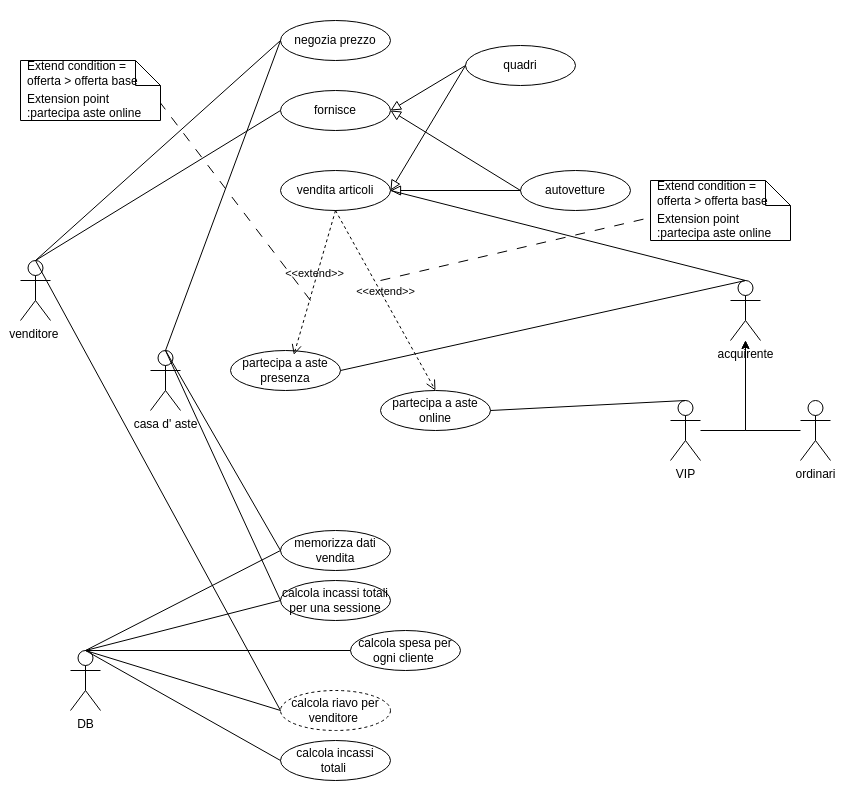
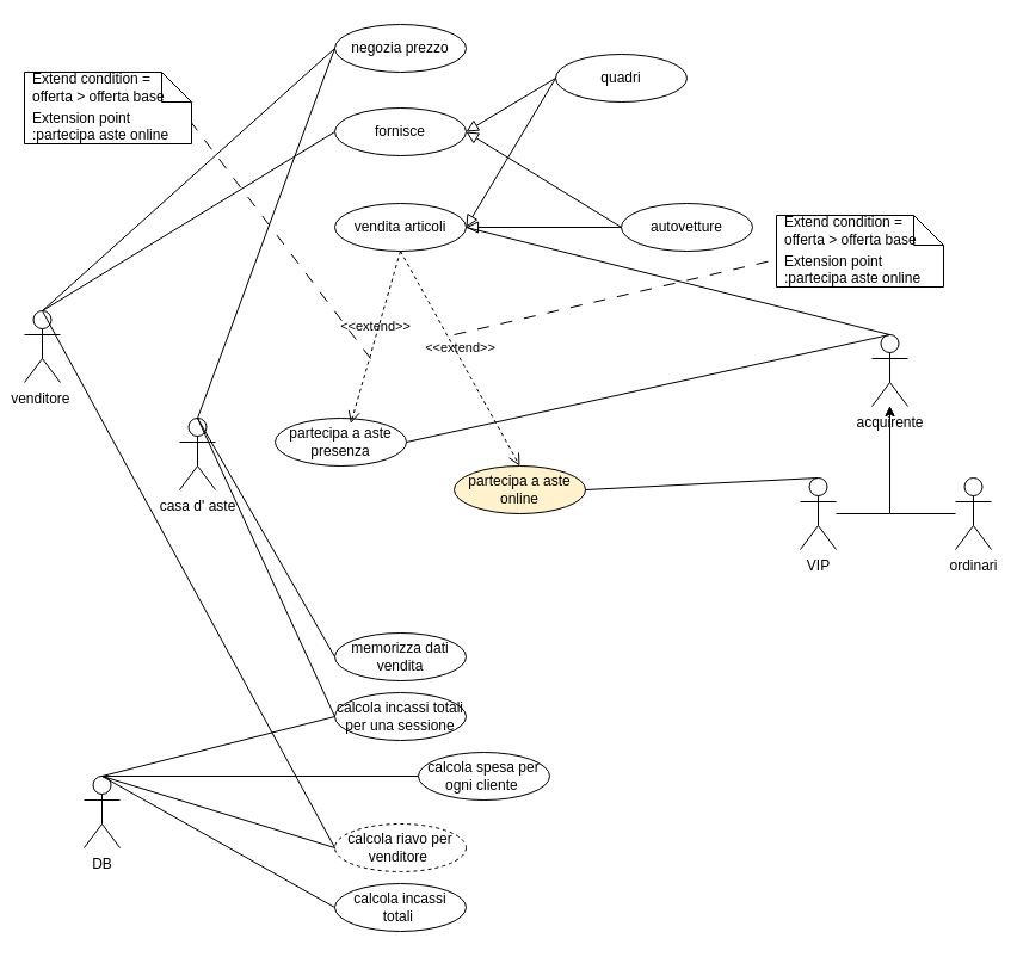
  <mxCell id="0" />
  <mxCell id="1" parent="0" />
  <mxCell id="2" value="casa d' aste" style="shape=umlActor;verticalLabelPosition=bottom;verticalAlign=top;html=1;" vertex="1" parent="1"><mxGeometry x="150" y="350" width="30" height="60" as="geometry" /></mxCell>
  <mxCell id="3" value="vendita articoli" style="ellipse;html=1;whiteSpace=wrap;" vertex="1" parent="1"><mxGeometry x="280" y="170" width="110" height="40" as="geometry" /></mxCell>
  <mxCell id="4" value="autovetture" style="ellipse;html=1;whiteSpace=wrap;" vertex="1" parent="1"><mxGeometry x="520" y="170" width="110" height="40" as="geometry" /></mxCell>
  <mxCell id="5" value="quadri" style="ellipse;html=1;whiteSpace=wrap;" vertex="1" parent="1"><mxGeometry x="465" y="45" width="110" height="40" as="geometry" /></mxCell>
  <mxCell id="6" value="venditore&amp;nbsp;" style="shape=umlActor;verticalLabelPosition=bottom;verticalAlign=top;html=1;" vertex="1" parent="1"><mxGeometry x="20" y="260" width="30" height="60" as="geometry" /></mxCell>
  <mxCell id="7" value="fornisce" style="ellipse;html=1;whiteSpace=wrap;" vertex="1" parent="1"><mxGeometry x="280" y="90" width="110" height="40" as="geometry" /></mxCell>
  <mxCell id="8" value="" style="endArrow=block;html=1;rounded=0;align=center;verticalAlign=bottom;endFill=0;labelBackgroundColor=none;endSize=8;exitX=0;exitY=0.5;exitDx=0;exitDy=0;entryX=1;entryY=0.5;entryDx=0;entryDy=0;" edge="1" parent="1" source="5" target="3"><mxGeometry relative="1" as="geometry"><mxPoint x="500" y="340" as="sourcePoint" /><mxPoint x="660" y="340" as="targetPoint" /></mxGeometry></mxCell>
  <mxCell id="9" value="" style="resizable=0;html=1;align=center;verticalAlign=top;labelBackgroundColor=none;" connectable="0" vertex="1" parent="8"><mxGeometry relative="1" as="geometry" /></mxCell>
  <mxCell id="10" value="" style="endArrow=block;html=1;rounded=0;align=center;verticalAlign=bottom;endFill=0;labelBackgroundColor=none;endSize=8;exitX=0;exitY=0.5;exitDx=0;exitDy=0;entryX=1;entryY=0.5;entryDx=0;entryDy=0;" edge="1" parent="1" source="5" target="7"><mxGeometry relative="1" as="geometry"><mxPoint x="514" y="200" as="sourcePoint" /><mxPoint x="400" y="200" as="targetPoint" /></mxGeometry></mxCell>
  <mxCell id="11" value="" style="resizable=0;html=1;align=center;verticalAlign=top;labelBackgroundColor=none;" connectable="0" vertex="1" parent="10"><mxGeometry relative="1" as="geometry" /></mxCell>
  <mxCell id="12" value="" style="endArrow=block;html=1;rounded=0;align=center;verticalAlign=bottom;endFill=0;labelBackgroundColor=none;endSize=8;exitX=0;exitY=0.5;exitDx=0;exitDy=0;entryX=1;entryY=0.5;entryDx=0;entryDy=0;" edge="1" parent="1" source="4" target="3"><mxGeometry relative="1" as="geometry"><mxPoint x="514" y="200" as="sourcePoint" /><mxPoint x="400" y="270" as="targetPoint" /></mxGeometry></mxCell>
  <mxCell id="13" value="" style="resizable=0;html=1;align=center;verticalAlign=top;labelBackgroundColor=none;" connectable="0" vertex="1" parent="12"><mxGeometry relative="1" as="geometry" /></mxCell>
  <mxCell id="14" value="" style="endArrow=block;html=1;rounded=0;align=center;verticalAlign=bottom;endFill=0;labelBackgroundColor=none;endSize=8;exitX=0;exitY=0.5;exitDx=0;exitDy=0;entryX=1;entryY=0.5;entryDx=0;entryDy=0;" edge="1" parent="1" source="4" target="7"><mxGeometry relative="1" as="geometry"><mxPoint x="524" y="210" as="sourcePoint" /><mxPoint x="410" y="280" as="targetPoint" /></mxGeometry></mxCell>
  <mxCell id="15" value="" style="resizable=0;html=1;align=center;verticalAlign=top;labelBackgroundColor=none;" connectable="0" vertex="1" parent="14"><mxGeometry relative="1" as="geometry" /></mxCell>
  <mxCell id="16" value="" style="endArrow=none;html=1;endSize=12;startArrow=none;startSize=14;startFill=0;align=center;verticalAlign=bottom;endFill=0;rounded=0;entryX=0;entryY=0.5;entryDx=0;entryDy=0;exitX=0.5;exitY=0;exitDx=0;exitDy=0;exitPerimeter=0;" edge="1" parent="1" source="6" target="7"><mxGeometry y="3" relative="1" as="geometry"><mxPoint x="230" y="320" as="sourcePoint" /><mxPoint x="275" y="290" as="targetPoint" /></mxGeometry></mxCell>
  <mxCell id="17" value="negozia prezzo" style="ellipse;html=1;whiteSpace=wrap;" vertex="1" parent="1"><mxGeometry x="280" y="20" width="110" height="40" as="geometry" /></mxCell>
  <mxCell id="18" value="" style="endArrow=none;html=1;endSize=12;startArrow=none;startSize=14;startFill=0;align=center;verticalAlign=bottom;endFill=0;rounded=0;exitX=0.5;exitY=0;exitDx=0;exitDy=0;exitPerimeter=0;entryX=0;entryY=0.5;entryDx=0;entryDy=0;" edge="1" parent="1" source="2" target="17"><mxGeometry y="3" relative="1" as="geometry"><mxPoint x="195" y="210" as="sourcePoint" /><mxPoint x="290" y="200" as="targetPoint" /></mxGeometry></mxCell>
  <mxCell id="19" value="" style="endArrow=none;html=1;endSize=12;startArrow=none;startSize=14;startFill=0;align=center;verticalAlign=bottom;endFill=0;rounded=0;entryX=0;entryY=0.5;entryDx=0;entryDy=0;exitX=0.5;exitY=0;exitDx=0;exitDy=0;exitPerimeter=0;" edge="1" parent="1" source="6" target="17"><mxGeometry y="3" relative="1" as="geometry"><mxPoint x="195" y="310" as="sourcePoint" /><mxPoint x="290" y="270" as="targetPoint" /></mxGeometry></mxCell>
  <mxCell id="20" value="acquirente" style="shape=umlActor;verticalLabelPosition=bottom;verticalAlign=top;html=1;" vertex="1" parent="1"><mxGeometry x="730" y="280" width="30" height="60" as="geometry" /></mxCell>
  <mxCell id="21" style="edgeStyle=orthogonalEdgeStyle;rounded=0;orthogonalLoop=1;jettySize=auto;html=1;" edge="1" parent="1" source="22" target="20"><mxGeometry relative="1" as="geometry" /></mxCell>
  <mxCell id="22" value="ordinari" style="shape=umlActor;verticalLabelPosition=bottom;verticalAlign=top;html=1;" vertex="1" parent="1"><mxGeometry x="800" y="400" width="30" height="60" as="geometry" /></mxCell>
  <mxCell id="23" style="edgeStyle=orthogonalEdgeStyle;rounded=0;orthogonalLoop=1;jettySize=auto;html=1;" edge="1" parent="1" source="24" target="20"><mxGeometry relative="1" as="geometry" /></mxCell>
  <mxCell id="24" value="VIP" style="shape=umlActor;verticalLabelPosition=bottom;verticalAlign=top;html=1;" vertex="1" parent="1"><mxGeometry x="670" y="400" width="30" height="60" as="geometry" /></mxCell>
- <mxCell id="25" value="partecipa a aste online" style="ellipse;html=1;whiteSpace=wrap;" vertex="1" parent="1"><mxGeometry x="380" y="390" width="110" height="40" as="geometry" /></mxCell>
+ <mxCell id="25" value="partecipa a aste online" style="ellipse;html=1;whiteSpace=wrap;fillColor=#fff2cc;" vertex="1" parent="1"><mxGeometry x="380" y="390" width="110" height="40" as="geometry" /></mxCell>
  <mxCell id="26" value="partecipa a aste presenza" style="ellipse;html=1;whiteSpace=wrap;" vertex="1" parent="1"><mxGeometry x="230" y="350" width="110" height="40" as="geometry" /></mxCell>
  <mxCell id="27" value="" style="endArrow=none;html=1;endSize=12;startArrow=none;startSize=14;startFill=0;align=center;verticalAlign=bottom;endFill=0;rounded=0;entryX=0.5;entryY=0;entryDx=0;entryDy=0;exitX=1;exitY=0.5;exitDx=0;exitDy=0;entryPerimeter=0;" edge="1" parent="1" source="26" target="20"><mxGeometry y="3" relative="1" as="geometry"><mxPoint x="450" y="350" as="sourcePoint" /><mxPoint x="545" y="330" as="targetPoint" /></mxGeometry></mxCell>
  <mxCell id="28" value="" style="endArrow=none;html=1;endSize=12;startArrow=none;startSize=14;startFill=0;align=center;verticalAlign=bottom;endFill=0;rounded=0;entryX=0.5;entryY=0;entryDx=0;entryDy=0;exitX=1;exitY=0.5;exitDx=0;exitDy=0;entryPerimeter=0;" edge="1" parent="1" source="25" target="24"><mxGeometry y="3" relative="1" as="geometry"><mxPoint x="205" y="350" as="sourcePoint" /><mxPoint x="300" y="330" as="targetPoint" /></mxGeometry></mxCell>
  <mxCell id="29" value="memorizza dati vendita" style="ellipse;html=1;whiteSpace=wrap;" vertex="1" parent="1"><mxGeometry x="280" y="530" width="110" height="40" as="geometry" /></mxCell>
  <mxCell id="30" value="DB" style="shape=umlActor;verticalLabelPosition=bottom;verticalAlign=top;html=1;" vertex="1" parent="1"><mxGeometry x="70" y="650" width="30" height="60" as="geometry" /></mxCell>
- <mxCell id="31" value="" style="endArrow=none;html=1;endSize=12;startArrow=none;startSize=14;startFill=0;align=center;verticalAlign=bottom;endFill=0;rounded=0;entryX=0;entryY=0.5;entryDx=0;entryDy=0;exitX=0.5;exitY=0;exitDx=0;exitDy=0;exitPerimeter=0;" edge="1" parent="1" source="30" target="29"><mxGeometry y="3" relative="1" as="geometry"><mxPoint x="195" y="340" as="sourcePoint" /><mxPoint x="290" y="320" as="targetPoint" /></mxGeometry></mxCell>
  <mxCell id="32" value="" style="endArrow=none;html=1;endSize=12;startArrow=none;startSize=14;startFill=0;align=center;verticalAlign=bottom;endFill=0;rounded=0;exitX=0.5;exitY=0;exitDx=0;exitDy=0;exitPerimeter=0;entryX=0;entryY=0.5;entryDx=0;entryDy=0;" edge="1" parent="1" source="2" target="29"><mxGeometry y="3" relative="1" as="geometry"><mxPoint x="205" y="350" as="sourcePoint" /><mxPoint x="280" y="550" as="targetPoint" /></mxGeometry></mxCell>
  <mxCell id="33" value="" style="endArrow=none;html=1;endSize=12;startArrow=none;startSize=14;startFill=0;align=center;verticalAlign=bottom;endFill=0;rounded=0;entryX=0.5;entryY=0;entryDx=0;entryDy=0;exitX=1;exitY=0.5;exitDx=0;exitDy=0;entryPerimeter=0;" edge="1" parent="1" source="3" target="20"><mxGeometry y="3" relative="1" as="geometry"><mxPoint x="400" y="380" as="sourcePoint" /><mxPoint x="755" y="290" as="targetPoint" /></mxGeometry></mxCell>
  <mxCell id="34" value="calcola incassi totali per una sessione" style="ellipse;html=1;whiteSpace=wrap;" vertex="1" parent="1"><mxGeometry x="280" y="580" width="110" height="40" as="geometry" /></mxCell>
  <mxCell id="35" value="" style="endArrow=none;html=1;endSize=12;startArrow=none;startSize=14;startFill=0;align=center;verticalAlign=bottom;endFill=0;rounded=0;entryX=0;entryY=0.5;entryDx=0;entryDy=0;exitX=0.5;exitY=0;exitDx=0;exitDy=0;exitPerimeter=0;" edge="1" parent="1" source="30" target="34"><mxGeometry y="3" relative="1" as="geometry"><mxPoint x="165" y="540" as="sourcePoint" /><mxPoint x="290" y="560" as="targetPoint" /></mxGeometry></mxCell>
  <mxCell id="36" value="" style="endArrow=none;html=1;endSize=12;startArrow=none;startSize=14;startFill=0;align=center;verticalAlign=bottom;endFill=0;rounded=0;entryX=0;entryY=0.5;entryDx=0;entryDy=0;exitX=0.5;exitY=0;exitDx=0;exitDy=0;exitPerimeter=0;" edge="1" parent="1" source="2" target="34"><mxGeometry y="3" relative="1" as="geometry"><mxPoint x="175" y="550" as="sourcePoint" /><mxPoint x="300" y="570" as="targetPoint" /></mxGeometry></mxCell>
  <mxCell id="37" value="calcola spesa per ogni cliente&amp;nbsp;" style="ellipse;html=1;whiteSpace=wrap;" vertex="1" parent="1"><mxGeometry x="350" y="630" width="110" height="40" as="geometry" /></mxCell>
  <mxCell id="38" value="calcola incassi totali&amp;nbsp;" style="ellipse;html=1;whiteSpace=wrap;" vertex="1" parent="1"><mxGeometry x="280" y="740" width="110" height="40" as="geometry" /></mxCell>
  <mxCell id="39" value="calcola riavo per venditore&amp;nbsp;" style="ellipse;html=1;whiteSpace=wrap;dashed=1;" vertex="1" parent="1"><mxGeometry x="280" y="690" width="110" height="40" as="geometry" /></mxCell>
  <mxCell id="40" value="" style="endArrow=none;html=1;endSize=12;startArrow=none;startSize=14;startFill=0;align=center;verticalAlign=bottom;endFill=0;rounded=0;entryX=0;entryY=0.5;entryDx=0;entryDy=0;exitX=0.5;exitY=0;exitDx=0;exitDy=0;exitPerimeter=0;" edge="1" parent="1" source="30" target="37"><mxGeometry y="3" relative="1" as="geometry"><mxPoint x="165" y="540" as="sourcePoint" /><mxPoint x="290" y="610" as="targetPoint" /></mxGeometry></mxCell>
  <mxCell id="41" value="" style="endArrow=none;html=1;endSize=12;startArrow=none;startSize=14;startFill=0;align=center;verticalAlign=bottom;endFill=0;rounded=0;entryX=0;entryY=0.5;entryDx=0;entryDy=0;exitX=0.5;exitY=0;exitDx=0;exitDy=0;exitPerimeter=0;" edge="1" parent="1" source="30" target="39"><mxGeometry y="3" relative="1" as="geometry"><mxPoint x="175" y="550" as="sourcePoint" /><mxPoint x="300" y="620" as="targetPoint" /></mxGeometry></mxCell>
  <mxCell id="42" value="" style="endArrow=none;html=1;endSize=12;startArrow=none;startSize=14;startFill=0;align=center;verticalAlign=bottom;endFill=0;rounded=0;entryX=0;entryY=0.5;entryDx=0;entryDy=0;exitX=0.5;exitY=0;exitDx=0;exitDy=0;exitPerimeter=0;" edge="1" parent="1" source="30" target="38"><mxGeometry y="3" relative="1" as="geometry"><mxPoint x="185" y="560" as="sourcePoint" /><mxPoint x="310" y="630" as="targetPoint" /></mxGeometry></mxCell>
  <mxCell id="43" value="" style="endArrow=none;html=1;endSize=12;startArrow=none;startSize=14;startFill=0;align=center;verticalAlign=bottom;endFill=0;rounded=0;entryX=0;entryY=0.5;entryDx=0;entryDy=0;exitX=0.5;exitY=0;exitDx=0;exitDy=0;exitPerimeter=0;" edge="1" parent="1" source="6" target="39"><mxGeometry y="3" relative="1" as="geometry"><mxPoint x="195" y="570" as="sourcePoint" /><mxPoint x="320" y="640" as="targetPoint" /></mxGeometry></mxCell>
  <mxCell id="44" value="&amp;lt;&amp;lt;extend&amp;gt;&amp;gt;" style="endArrow=open;startArrow=none;endFill=0;startFill=0;endSize=8;html=1;verticalAlign=bottom;dashed=1;labelBackgroundColor=none;rounded=0;exitX=0.5;exitY=1;exitDx=0;exitDy=0;entryX=0.5;entryY=0;entryDx=0;entryDy=0;" edge="1" parent="1" source="3" target="25"><mxGeometry width="160" relative="1" as="geometry"><mxPoint x="300" y="290" as="sourcePoint" /><mxPoint x="460" y="290" as="targetPoint" /></mxGeometry></mxCell>
  <mxCell id="45" value="&amp;lt;&amp;lt;extend&amp;gt;&amp;gt;" style="endArrow=open;startArrow=none;endFill=0;startFill=0;endSize=8;html=1;verticalAlign=bottom;dashed=1;labelBackgroundColor=none;rounded=0;exitX=0.5;exitY=1;exitDx=0;exitDy=0;entryX=0.576;entryY=0.108;entryDx=0;entryDy=0;entryPerimeter=0;" edge="1" parent="1" source="3" target="26"><mxGeometry width="160" relative="1" as="geometry"><mxPoint x="345" y="220" as="sourcePoint" /><mxPoint x="445" y="400" as="targetPoint" /></mxGeometry></mxCell>
  <mxCell id="46" value="Extension point :partecipa aste online" style="shape=note2;boundedLbl=1;whiteSpace=wrap;html=1;size=25;verticalAlign=top;align=left;spacingLeft=5;" vertex="1" parent="1"><mxGeometry x="650" y="180" width="140" height="60" as="geometry" /></mxCell>
  <mxCell id="47" value="Extend condition = offerta &amp;gt; offerta base" style="resizeWidth=1;part=1;strokeColor=none;fillColor=none;align=left;spacingLeft=5;whiteSpace=wrap;html=1;" vertex="1" parent="46"><mxGeometry width="140" height="25" relative="1" as="geometry" /></mxCell>
  <mxCell id="48" value="" style="endArrow=none;startArrow=none;endFill=0;startFill=0;endSize=8;html=1;verticalAlign=bottom;dashed=1;labelBackgroundColor=none;dashPattern=10 10;rounded=0;entryX=0;entryY=0.617;entryDx=0;entryDy=0;entryPerimeter=0;" edge="1" parent="1" target="46"><mxGeometry width="160" relative="1" as="geometry"><mxPoint x="380" y="280" as="sourcePoint" /><mxPoint x="620" y="290" as="targetPoint" /></mxGeometry></mxCell>
  <mxCell id="49" value="Extension point :partecipa aste online" style="shape=note2;boundedLbl=1;whiteSpace=wrap;html=1;size=25;verticalAlign=top;align=left;spacingLeft=5;" vertex="1" parent="1"><mxGeometry x="20" y="60" width="140" height="60" as="geometry" /></mxCell>
  <mxCell id="50" value="Extend condition = offerta &amp;gt; offerta base" style="resizeWidth=1;part=1;strokeColor=none;fillColor=none;align=left;spacingLeft=5;whiteSpace=wrap;html=1;" vertex="1" parent="49"><mxGeometry width="140" height="25" relative="1" as="geometry" /></mxCell>
  <mxCell id="51" value="" style="endArrow=none;startArrow=none;endFill=0;startFill=0;endSize=8;html=1;verticalAlign=bottom;dashed=1;labelBackgroundColor=none;dashPattern=10 10;rounded=0;entryX=0;entryY=0;entryDx=140;entryDy=42.5;entryPerimeter=0;" edge="1" parent="1" target="49"><mxGeometry width="160" relative="1" as="geometry"><mxPoint x="310" y="300" as="sourcePoint" /><mxPoint x="660" y="227" as="targetPoint" /></mxGeometry></mxCell>
